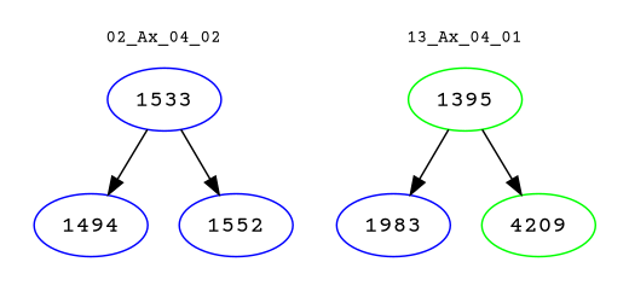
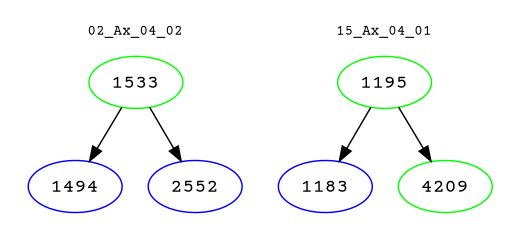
  digraph {
    fontname="Courier Prime"
    node [color=green fontname="Courier Prime"]
    edge [color=black fontname="Courier Prime"]
-   n1 [color=blue label=1533]
+   n1 [label=1533]
    n2 [color=blue label=1494]
-   n3 [color=blue label=1552]
-   n4 [label=1395]
-   n5 [color=blue label=1983]
+   n3 [color=blue label=2552]
+   n4 [label=1195]
+   n5 [color=blue label=1183]
    n6 [label=4209]
    subgraph cluster_1 {
      color=white
      fontsize=10
      label="02_Ax_04_02"
      n1
      n2
      n3
    }
    subgraph cluster_2 {
      color=white
      fontsize=10
-     label="13_Ax_04_01"
+     label="15_Ax_04_01"
      n4
      n5
      n6
    }
    n1 -> n2
    n1 -> n3
    n4 -> n5
    n4 -> n6
  }
